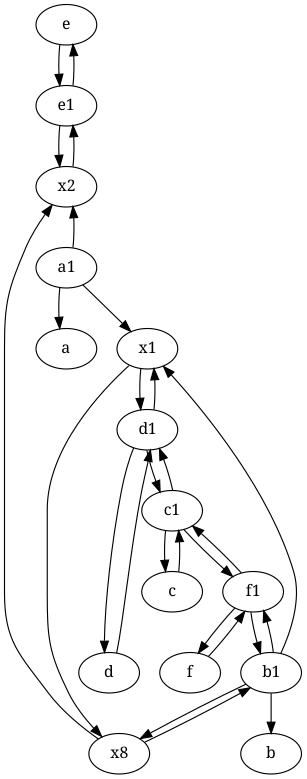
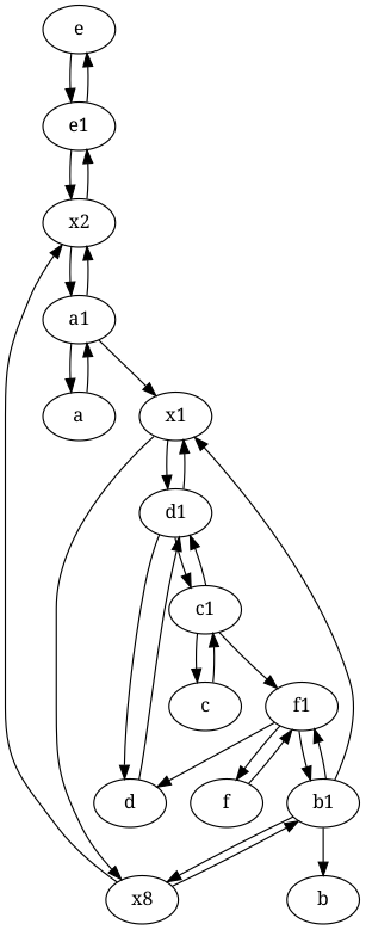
  digraph {
    fontname="Noto Serif"
    node [fontname="Noto Serif"]
    edge [fontname="Noto Serif"]
    e
    e1
    x2
    d1
    x1
    c1
    d
    n8 [label=x8]
    c
    f1
    a1
    a
    b1
    b
    f
    e -> e1
    e1 -> e
    e1 -> x2
    x2 -> e1
+   x2 -> a1
    d1 -> x1
    d1 -> c1
    d1 -> d
    x1 -> d1
    x1 -> n8
    c1 -> d1
    c1 -> c
    c1 -> f1
    d -> d1
    n8 -> x2
    n8 -> b1
    c -> c1
-   f1 -> c1
+   f1 -> d
    f1 -> b1
    f1 -> f
    a1 -> x2
    a1 -> x1
    a1 -> a
+   a -> a1
    b1 -> x1
    b1 -> n8
    b1 -> f1
    b1 -> b
    f -> f1
  }
